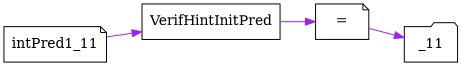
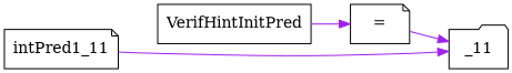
  digraph {
    rankdir=LR
    node [shape=note]
    edge [color=purple]
    n1 [label=intPred1_11]
    n2 [label=VerifHintInitPred shape=box]
    n3 [label="="]
    n4 [label=_11 shape=folder]
-   n1 -> n2
+   n1 -> n4
    n2 -> n3
    n3 -> n4
  }
